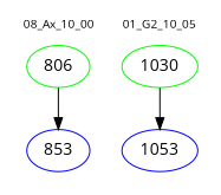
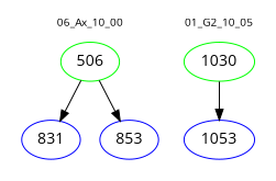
  digraph {
    fontname="Open Sans"
    node [color=blue fontname="Open Sans"]
    edge [color=black fontname="Open Sans"]
-   n1 [color=green label=806]
+   n1 [color=green label=506]
+   n2 [label=831]
    n3 [label=853]
    n4 [color=green label=1030]
    n5 [label=1053]
    subgraph cluster_1 {
      color=white
      fontsize=10
-     label="08_Ax_10_00"
+     label="06_Ax_10_00"
      n1
+     n2
      n3
    }
    subgraph cluster_2 {
      color=white
      fontsize=10
      label="01_G2_10_05"
      n4
      n5
    }
+   n1 -> n2
    n1 -> n3
    n4 -> n5
  }
